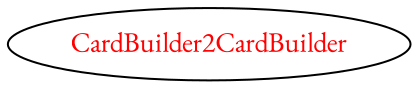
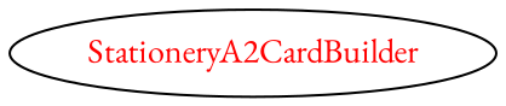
  digraph {
    concentrate=true
    rankdir=LR
    ranksep=2.0
    splines=ortho
    fontname="EB Garamond"
-   StationeryA2CardBuilder [fontcolor=red fontname="EB Garamond" label=CardBuilder2CardBuilder]
+   StationeryA2CardBuilder [fontcolor=red fontname="EB Garamond"]
  }
